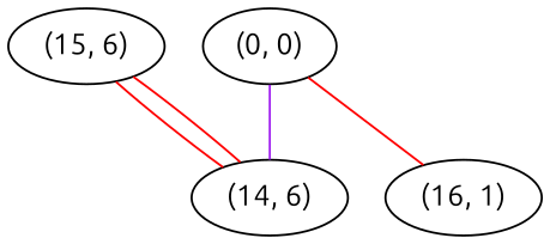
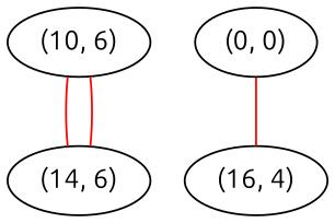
  graph {
    fontname=Ubuntu
    node [fontname=Ubuntu]
    edge [color=red fontname=Ubuntu weight=1]
-   "(15, 6)"
+   "(15, 6)" [label="(10, 6)"]
    "(14, 6)"
    "(0, 0)"
-   "(16, 4)" [label="(16, 1)"]
+   "(16, 4)"
    "(15, 6)" -- "(14, 6)"
    "(15, 6)" -- "(14, 6)"
-   "(0, 0)" -- "(14, 6)" [color=purple weight=4]
    "(0, 0)" -- "(16, 4)"
  }
